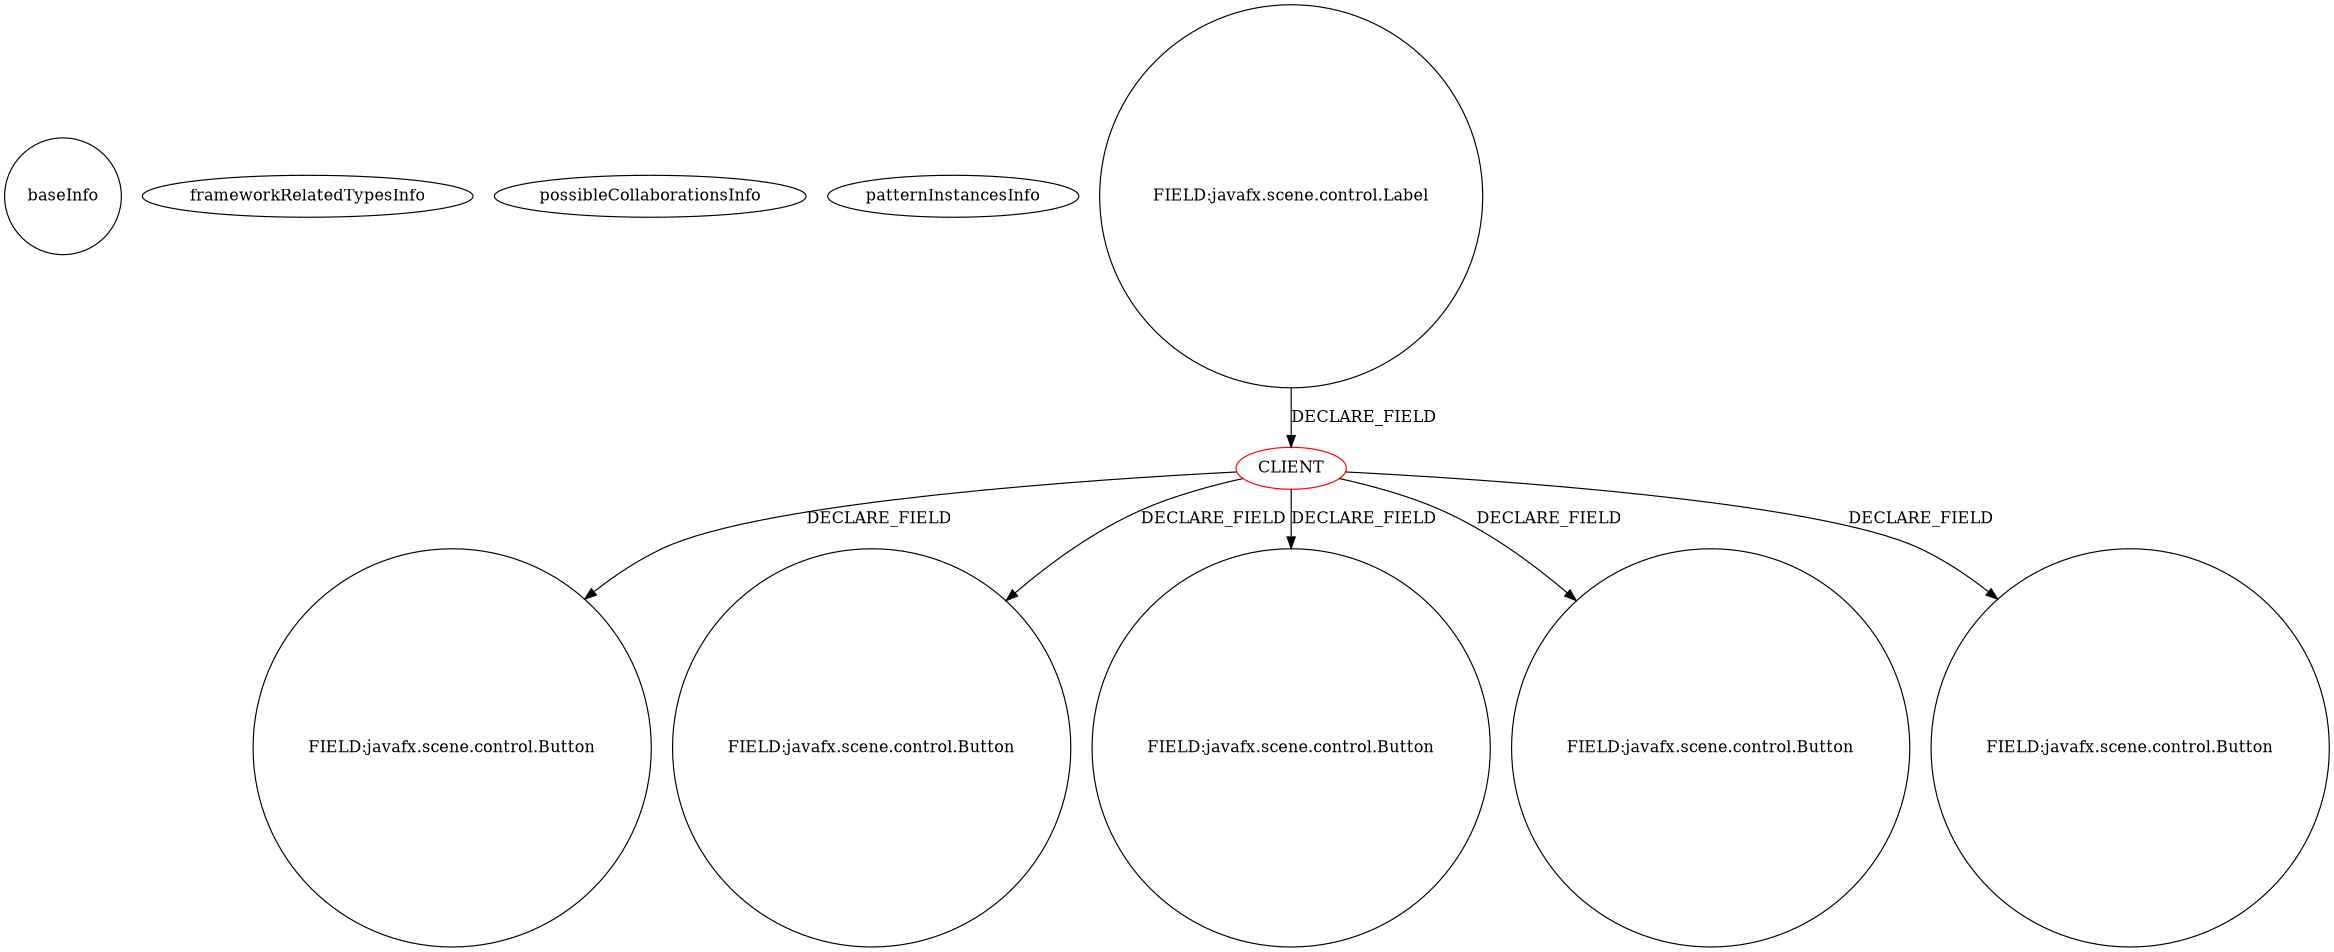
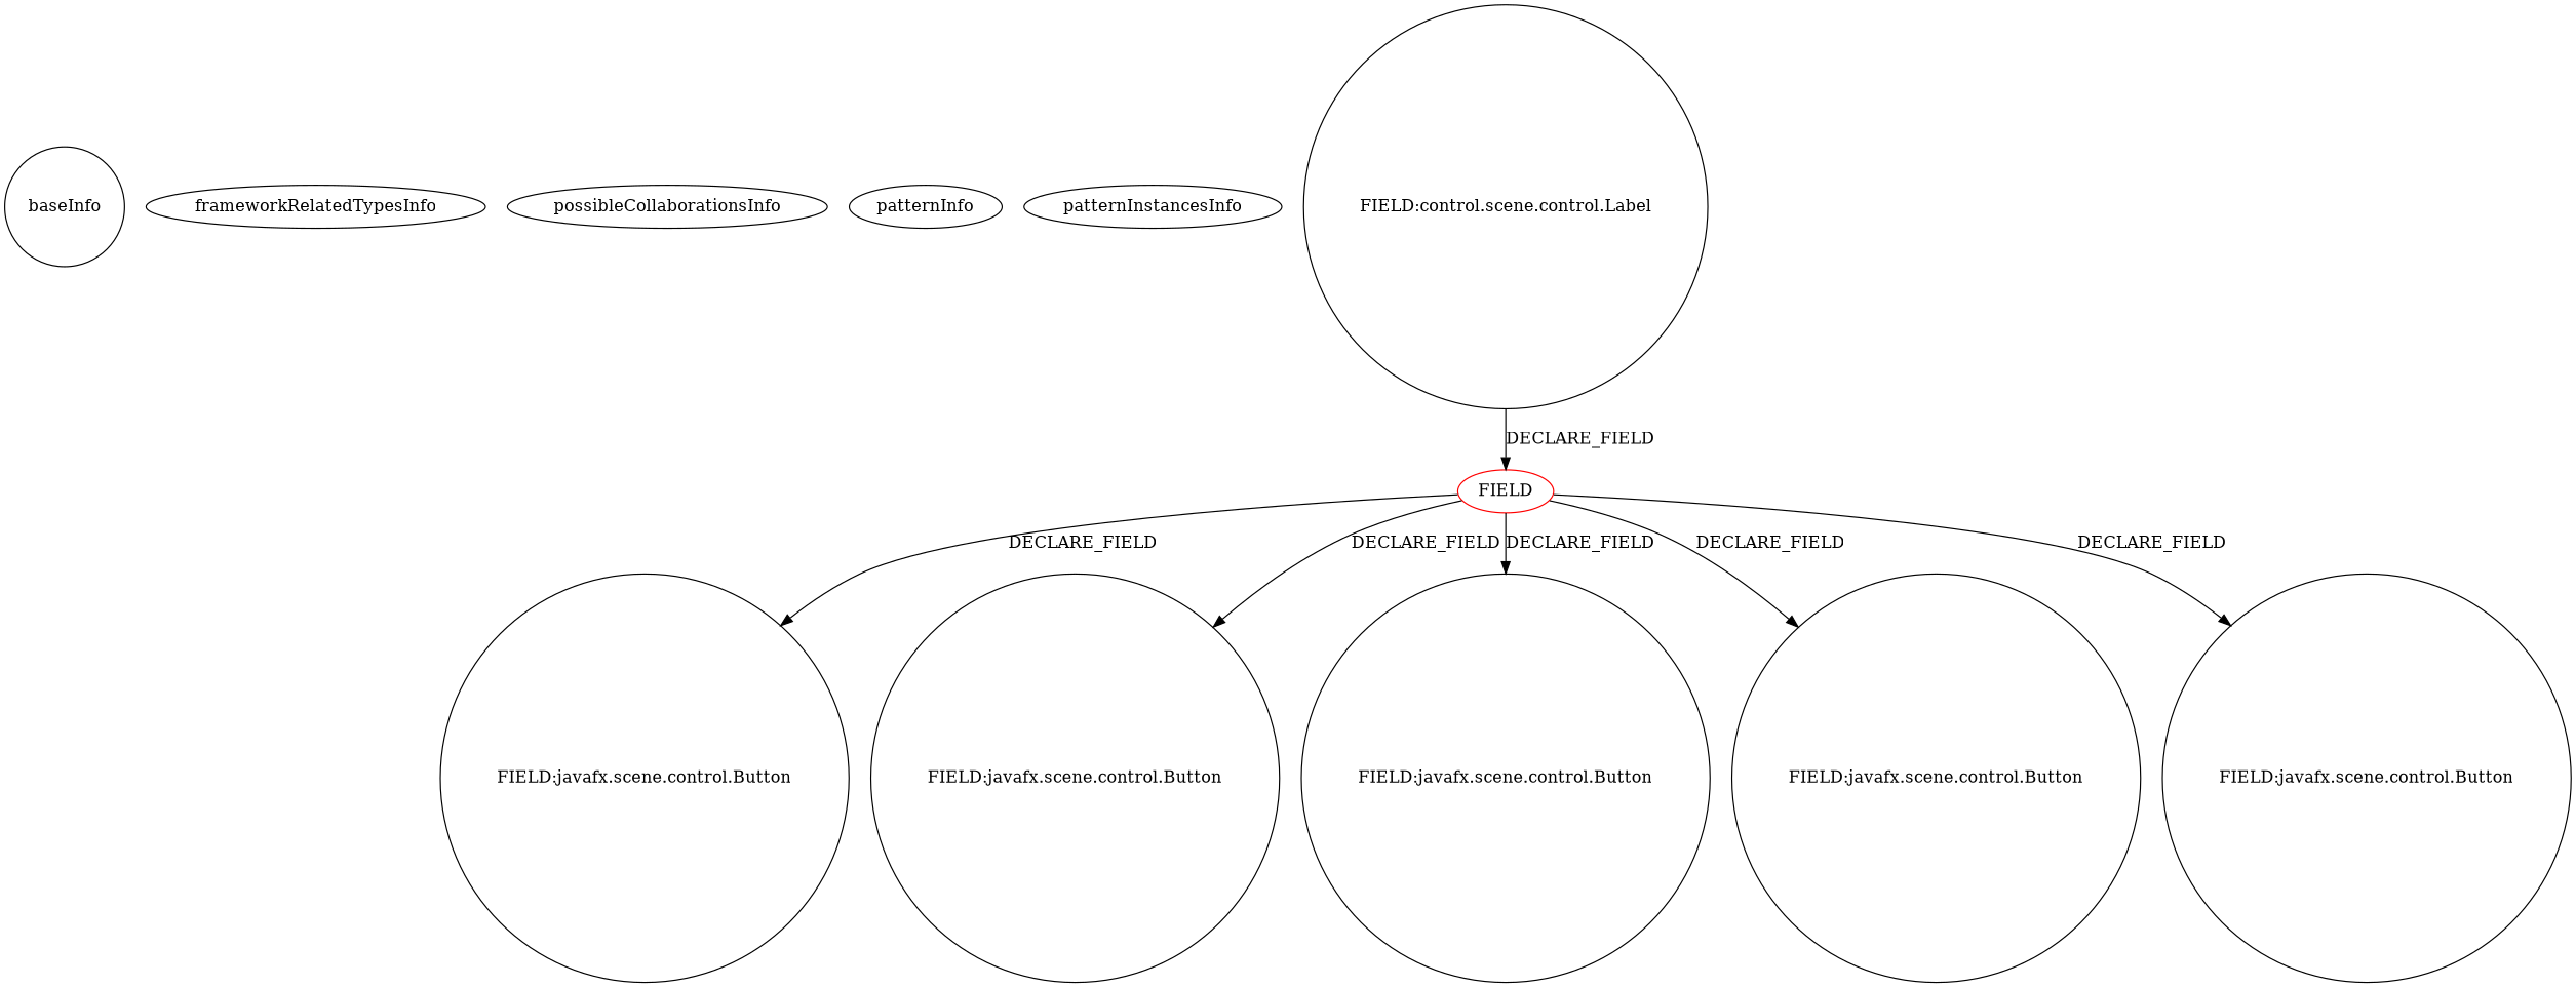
  digraph {
    node [shape=circle isFrameworkType=false vertexType=FIELD_DECLARATION]
    baseInfo [category=pattern graphId=139 isAnonymous=false possibleRelation=false isFrameworkType="" vertexType=""]
    frameworkRelatedTypesInfo [shape="" isFrameworkType="" vertexType=""]
    possibleCollaborationsInfo [shape="" isFrameworkType="" vertexType=""]
+   patternInfo [frequency=14.0 patternRootClient=0 shape="" isFrameworkType="" vertexType=""]
    patternInstancesInfo [0="candybibby-Snake~/candybibby-Snake/Snake-master/src/graphicsJavaFX/Controller.java~Controller~2239" 1="Technius-Starbound-Mod-Toolkit~/Technius-Starbound-Mod-Toolkit/Starbound-Mod-Toolkit-master/src/main/java/co/technius/starboundmodtoolkit/utilui/SwappableNodePane.java~SwappableNodePane~1458" 10="NirmalL-Shark~/NirmalL-Shark/Shark-master/src/Controller.java~Controller~1009" 11="walker-clint-AIProj3~/walker-clint-AIProj3/AIProj3-master/src/application/GameBoardController.java~GameBoardController~4712" 12="Dahwar-Calculator~/Dahwar-Calculator/Calculator-master/src/fr/alsace/lacroix/calculator/SampleController.java~SampleController~308" 13="bianconejo-CEFX~/bianconejo-CEFX/CEFX-master/src/cefx/CECommandeController.java~CECommandeController~2084" 2="dony1990-ProsDesktop~/dony1990-ProsDesktop/ProsDesktop-master/src/nicon/NiconDesktop/guifx/NiconNavigator/NavegadorController.java~NavegadorController~2563" 3="if12b051-SWP_Paint~/if12b051-SWP_Paint/SWP_Paint-master/SWP_Paint/src/gui/MainController.java~MainController~3089" 4="mouradsaadi-LO23-IHM~/mouradsaadi-LO23-IHM/LO23-IHM-master/Sudoku-IHM/src/sudoko/ihm/vue/FXMLDocumentController.java~FXMLDocumentController~3651" 5="RomeoGolf-BC~/RomeoGolf-BC/BC-master/src/romeogolf/bc/MainController.java~MainController~1142" 6="hock323-eventManager~/hock323-eventManager/EventManager-master/src/eventManager/controller/pokerTournament/TournamentController.java~TournamentController~3009" 7="dony1990-ProsDesktop~/dony1990-ProsDesktop/ProsDesktop-master/src/nicon/NiconDesktop/guifx/NiconImage/NiconImageFXMLController.java~NiconImageFXMLController~2548" 8="diogocs1-FPessoais~/diogocs1-FPessoais/FPessoais-master/FinancasPessoais/src/app/controllers/HomeController.java~HomeController~2490" 9="Edenm-BlackJack~/Edenm-BlackJack/BlackJack-master/src/View/TableController.java~TableController~394" shape="" isFrameworkType="" vertexType=""]
-   n6 [label="FIELD:javafx.scene.control.Label"]
-   n7 [color=red label=CLIENT vertexType=ROOT_CLIENT_CLASS_DECLARATION shape=""]
+   n6 [label="FIELD:control.scene.control.Label"]
+   n7 [color=red label=FIELD vertexType=ROOT_CLIENT_CLASS_DECLARATION shape=""]
    n8 [label="FIELD:javafx.scene.control.Button"]
    n9 [label="FIELD:javafx.scene.control.Button"]
    n10 [label="FIELD:javafx.scene.control.Button"]
    n11 [label="FIELD:javafx.scene.control.Button"]
    n12 [label="FIELD:javafx.scene.control.Button"]
    n6 -> n7 [label=DECLARE_FIELD]
    n7 -> n8 [label=DECLARE_FIELD]
    n7 -> n9 [label=DECLARE_FIELD]
    n7 -> n10 [label=DECLARE_FIELD]
    n7 -> n11 [label=DECLARE_FIELD]
    n7 -> n12 [label=DECLARE_FIELD]
  }
